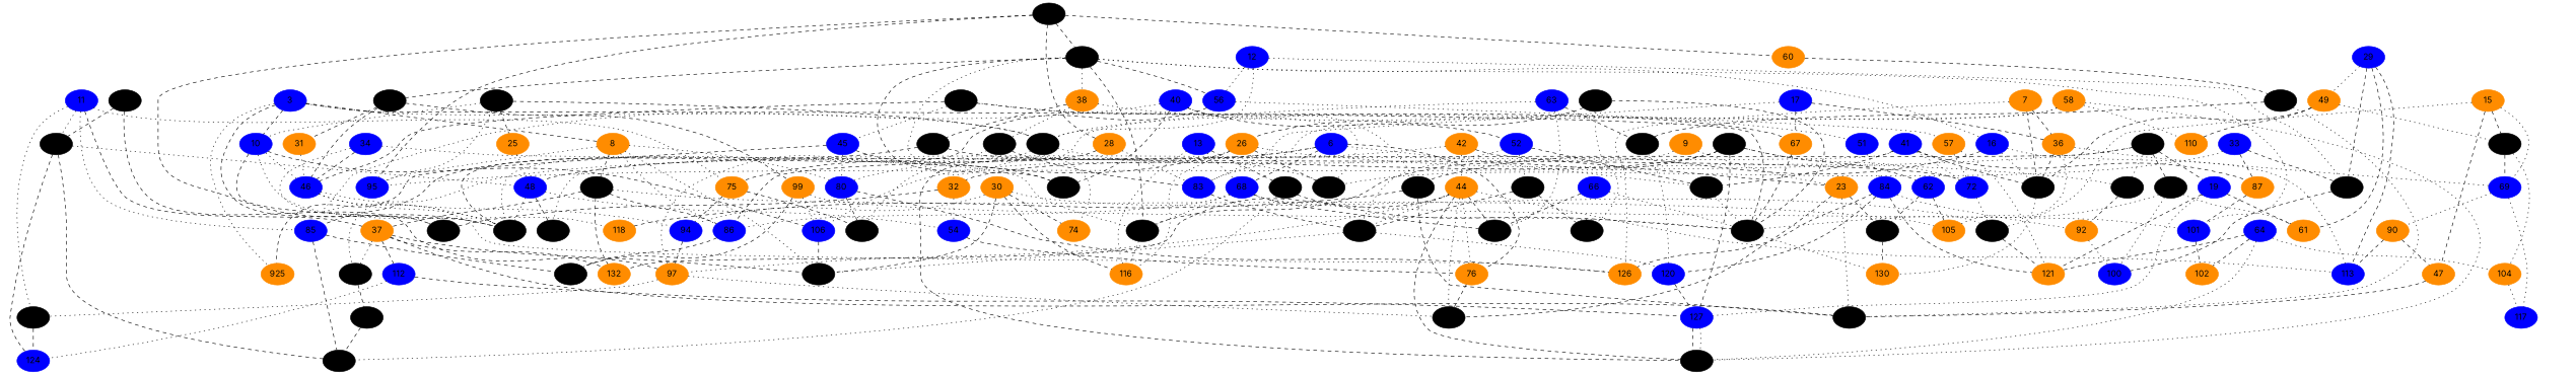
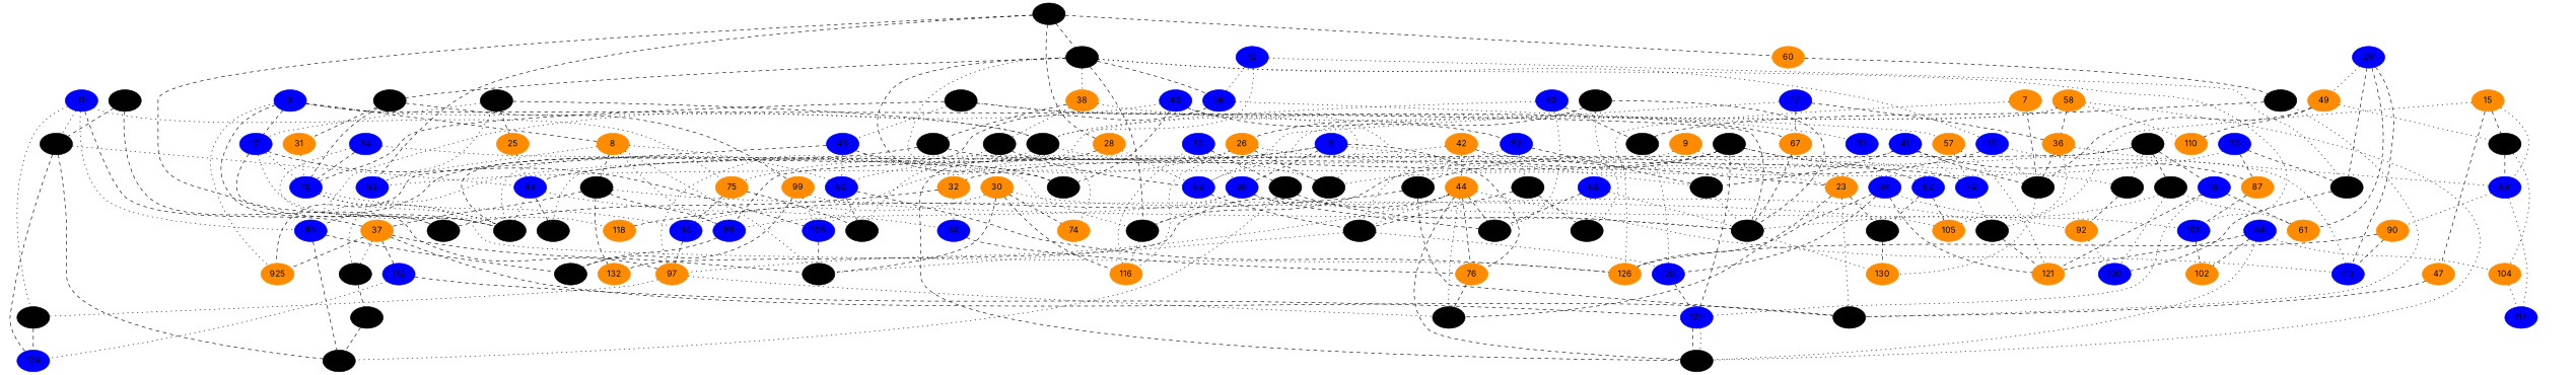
  graph {
    fontname=Inter
    node [color=black fontname=Inter style=filled]
    edge [fontname=Inter style=dashed]
    10 [color=blue]
    1
    25 [color=darkorange]
    78
    95 [color=blue]
    107
    46 [color=blue]
    106 [color=blue]
    118 [color=darkorange]
    48 [color=blue]
    96
    111
    2
    4
    28 [color=darkorange]
    60 [color=darkorange]
    16 [color=blue]
    21
    38 [color=darkorange]
    56 [color=blue]
    74 [color=darkorange]
    89
    101 [color=blue]
    109
    83 [color=blue]
    129
    91
    3 [color=blue]
    8 [color=darkorange]
    35
    122
    n32 [color=darkorange label=925]
    80 [color=blue]
    18
    86 [color=blue]
    119
    130 [color=darkorange]
    123
    88
    113 [color=blue]
    31 [color=darkorange]
    99 [color=darkorange]
    43
    51 [color=blue]
    73
    57 [color=darkorange]
    102 [color=darkorange]
    116 [color=darkorange]
    5
    26 [color=darkorange]
    71
    75 [color=darkorange]
    59
    6 [color=blue]
    53
    68 [color=blue]
    76 [color=darkorange]
    54 [color=blue]
    131
    82
    133
    126 [color=darkorange]
    7 [color=darkorange]
    36 [color=darkorange]
    69 [color=blue]
    105 [color=darkorange]
    37 [color=darkorange]
    132 [color=darkorange]
    128
    9 [color=darkorange]
    23 [color=darkorange]
    98
    79
    115
    120 [color=blue]
    94 [color=blue]
    11 [color=blue]
    24
    85 [color=blue]
    114
    108
    124 [color=blue]
    50
    112 [color=blue]
    12 [color=blue]
    81
    100 [color=blue]
    13 [color=blue]
    103
    14
    19 [color=blue]
    39
    61 [color=darkorange]
    121 [color=darkorange]
    127 [color=blue]
    92 [color=darkorange]
    15 [color=darkorange]
    47 [color=darkorange]
    65
    77
    104 [color=darkorange]
    90 [color=darkorange]
    117 [color=blue]
    17 [color=blue]
    67 [color=darkorange]
    20
    97 [color=darkorange]
    22
    32 [color=darkorange]
    62 [color=blue]
    72 [color=blue]
    49 [color=darkorange]
    110 [color=darkorange]
    27
    45 [color=blue]
    29 [color=blue]
    30 [color=darkorange]
    33 [color=blue]
    87 [color=darkorange]
    34 [color=blue]
    55
    84 [color=blue]
    40 [color=blue]
    52 [color=blue]
    70
    41 [color=blue]
    42 [color=darkorange]
    44 [color=darkorange]
    58 [color=darkorange]
    93
    63 [color=blue]
    64 [color=blue]
    66 [color=blue]
    10 -- 107
    10 -- 46 [style=dotted]
    10 -- 106
    10 -- 118 [style=dotted]
    1 -- 10 [style=dotted]
    1 -- 25
    1 -- 78
    1 -- 95 [style=dotted]
    25 -- 48 [style=dotted]
    78 -- 96 [style=dotted]
    78 -- 111 [style=dotted]
    46 -- 107 [style=dotted]
    46 -- 126 [style=dotted]
    46 -- 94 [style=dotted]
    106 -- 119
    48 -- 107 [style=dotted]
    48 -- 54 [style=dotted]
    48 -- 131
    2 -- 95
    2 -- 107
    2 -- 4
    2 -- 28
    2 -- 60
    4 -- 16 [style=dotted]
    4 -- 21
    4 -- 38 [style=dotted]
    4 -- 56
    4 -- 74 [style=dotted]
    4 -- 89
    4 -- 101 [style=dotted]
    4 -- 109
    28 -- 83 [style=dotted]
    28 -- 129
    60 -- 91
    16 -- 123 [style=dotted]
    16 -- 88
    16 -- 113 [style=dotted]
    21 -- 46
    21 -- 31
    21 -- 99
    38 -- 43
    38 -- 51 [style=dotted]
    38 -- 73 [style=dotted]
    56 -- 107
    56 -- 57 [style=dotted]
    101 -- 102
    109 -- 116 [style=dotted]
    83 -- 98
    91 -- 115 [style=dotted]
    91 -- 93
    3 -- 10
    3 -- 78 [style=dotted]
    3 -- 8
    3 -- 35
    3 -- 122
    3 -- n32 [style=dotted]
    8 -- 95 [style=dotted]
    8 -- 80 [style=dotted]
    8 -- 18
    8 -- 86 [style=dotted]
    8 -- 119 [style=dotted]
    122 -- 130 [style=dotted]
    80 -- 111
    80 -- 126
    18 -- 86
    18 -- 105 [style=dotted]
    18 -- 37
    18 -- 132
    86 -- 128
    123 -- 130 [style=dotted]
    88 -- 118
    88 -- 115
    31 -- 46 [style=dotted]
    99 -- 106 [style=dotted]
    99 -- 122 [style=dotted]
    99 -- 128
    43 -- 85
    43 -- 72
    51 -- 84 [style=dotted]
    73 -- 83
    73 -- 97 [style=dotted]
    57 -- 121 [style=dotted]
    57 -- 72 [style=dotted]
    5 -- 122
    5 -- 26
    5 -- 71 [style=dotted]
    26 -- 96
    26 -- 116 [style=dotted]
-   26 -- 75
+   26 -- 75 [style=dotted]
    26 -- 59 [style=dotted]
    75 -- 111
    75 -- 94
    59 -- 92
    6 -- 48
    6 -- 80 [style=dotted]
    6 -- 53 [style=dotted]
    6 -- 68
    6 -- 76
    53 -- 122 [style=dotted]
    68 -- 101 [style=dotted]
    68 -- 109 [style=dotted]
    68 -- 86 [style=dotted]
    68 -- 82
    76 -- 133
    54 -- 76
    7 -- 123
    7 -- 126 [style=dotted]
-   7 -- 36
+   58 -- 36
    36 -- 123
    36 -- 69 [style=dotted]
    36 -- 105 [style=dotted]
    69 -- 90 [style=dotted]
    69 -- 117 [style=dotted]
    37 -- 119
-   37 -- 132
+   37 -- n32
    37 -- 115
    37 -- 50 [style=dotted]
    37 -- 112
    9 -- 23 [style=dotted]
    9 -- 98 [style=dotted]
    23 -- 133
    23 -- 79
    23 -- 115 [style=dotted]
    98 -- 119 [style=dotted]
    98 -- 120 [style=dotted]
    79 -- 130
    120 -- 127
    94 -- 97
    11 -- 75 [style=dotted]
    11 -- 37
    11 -- 24 [style=dotted]
    11 -- 85 [style=dotted]
    11 -- 114 [style=dotted]
    24 -- 48 [style=dotted]
    24 -- 108
    24 -- 124
    85 -- 128
    85 -- 108
    114 -- 124
    50 -- 55
    112 -- 124 [style=dotted]
    112 -- 127
    12 -- 78 [style=dotted]
    12 -- 56 [style=dotted]
    12 -- 81 [style=dotted]
    81 -- 100
    13 -- 116 [style=dotted]
    13 -- 68 [style=dotted]
    13 -- 103
    103 -- 122
    103 -- 108 [style=dotted]
    14 -- 95 [style=dotted]
    14 -- 86
    14 -- 59 [style=dotted]
    14 -- 19
    14 -- 39
    19 -- 61
    19 -- 121
    19 -- 127 [style=dotted]
    39 -- 122 [style=dotted]
    39 -- 100 [style=dotted]
    39 -- 61 [style=dotted]
    127 -- 129
    127 -- 129 [style=dotted]
    92 -- 100 [style=dotted]
    15 -- 69 [style=dotted]
    15 -- 47
    15 -- 65
    15 -- 77 [style=dotted]
    47 -- 115
    65 -- 69
    65 -- 104 [style=dotted]
    77 -- 121
    104 -- 117 [style=dotted]
    90 -- 113
-   90 -- 47
+   90 -- 126
    17 -- 83 [style=dotted]
    17 -- 36
    17 -- 67
    67 -- 122
    20 -- 24
    20 -- 97
    97 -- 133 [style=dotted]
    97 -- 114 [style=dotted]
    22 -- 109
    22 -- 127
    22 -- 32
    22 -- 62
    22 -- 72 [style=dotted]
    32 -- 35
    32 -- 54 [style=dotted]
    62 -- 105
    62 -- 79
    72 -- 77 [style=dotted]
    49 -- 123
    49 -- 65 [style=dotted]
    49 -- 110
    27 -- 46
    27 -- 96 [style=dotted]
    27 -- 67
    27 -- 45 [style=dotted]
    45 -- 89
    45 -- n32
    45 -- 80 [style=dotted]
    29 -- 113
    29 -- 81
    29 -- 61
    29 -- 49 [style=dotted]
    30 -- 74
    30 -- 119
    30 -- 116
    30 -- 94 [style=dotted]
    30 -- 77 [style=dotted]
    33 -- 96 [style=dotted]
    33 -- 81
    33 -- 87
    87 -- 101
    34 -- 46
    34 -- 109 [style=dotted]
    34 -- 35 [style=dotted]
    55 -- 108
    84 -- 126
    84 -- 120
    84 -- 121
    84 -- 92 [style=dotted]
    40 -- 107 [style=dotted]
    40 -- 89
    40 -- 88 [style=dotted]
    40 -- 52
    52 -- 106 [style=dotted]
    52 -- 53
    52 -- 70 [style=dotted]
    70 -- 71
    70 -- 98
    41 -- 123
    41 -- 53
    41 -- 131 [style=dotted]
    41 -- 72 [style=dotted]
    41 -- 87
    42 -- 23
    42 -- 50 [style=dotted]
    42 -- 44 [style=dotted]
    44 -- 129
    44 -- 113 [style=dotted]
-   44 -- 76 [style=dotted]
+   44 -- 76
    44 -- 82
    44 -- 133 [style=dotted]
    44 -- 132
    44 -- 98 [style=dotted]
    44 -- 97 [style=dotted]
    58 -- 107 [style=dotted]
    58 -- 83 [style=dotted]
    58 -- 129 [style=dotted]
    58 -- 110 [style=dotted]
    93 -- 120 [style=dotted]
    63 -- 78 [style=dotted]
    63 -- 82 [style=dotted]
    63 -- 93
    64 -- 129 [style=dotted]
    64 -- 102
    64 -- 121
    64 -- 104 [style=dotted]
    66 -- 122 [style=dotted]
    66 -- 82
  }
